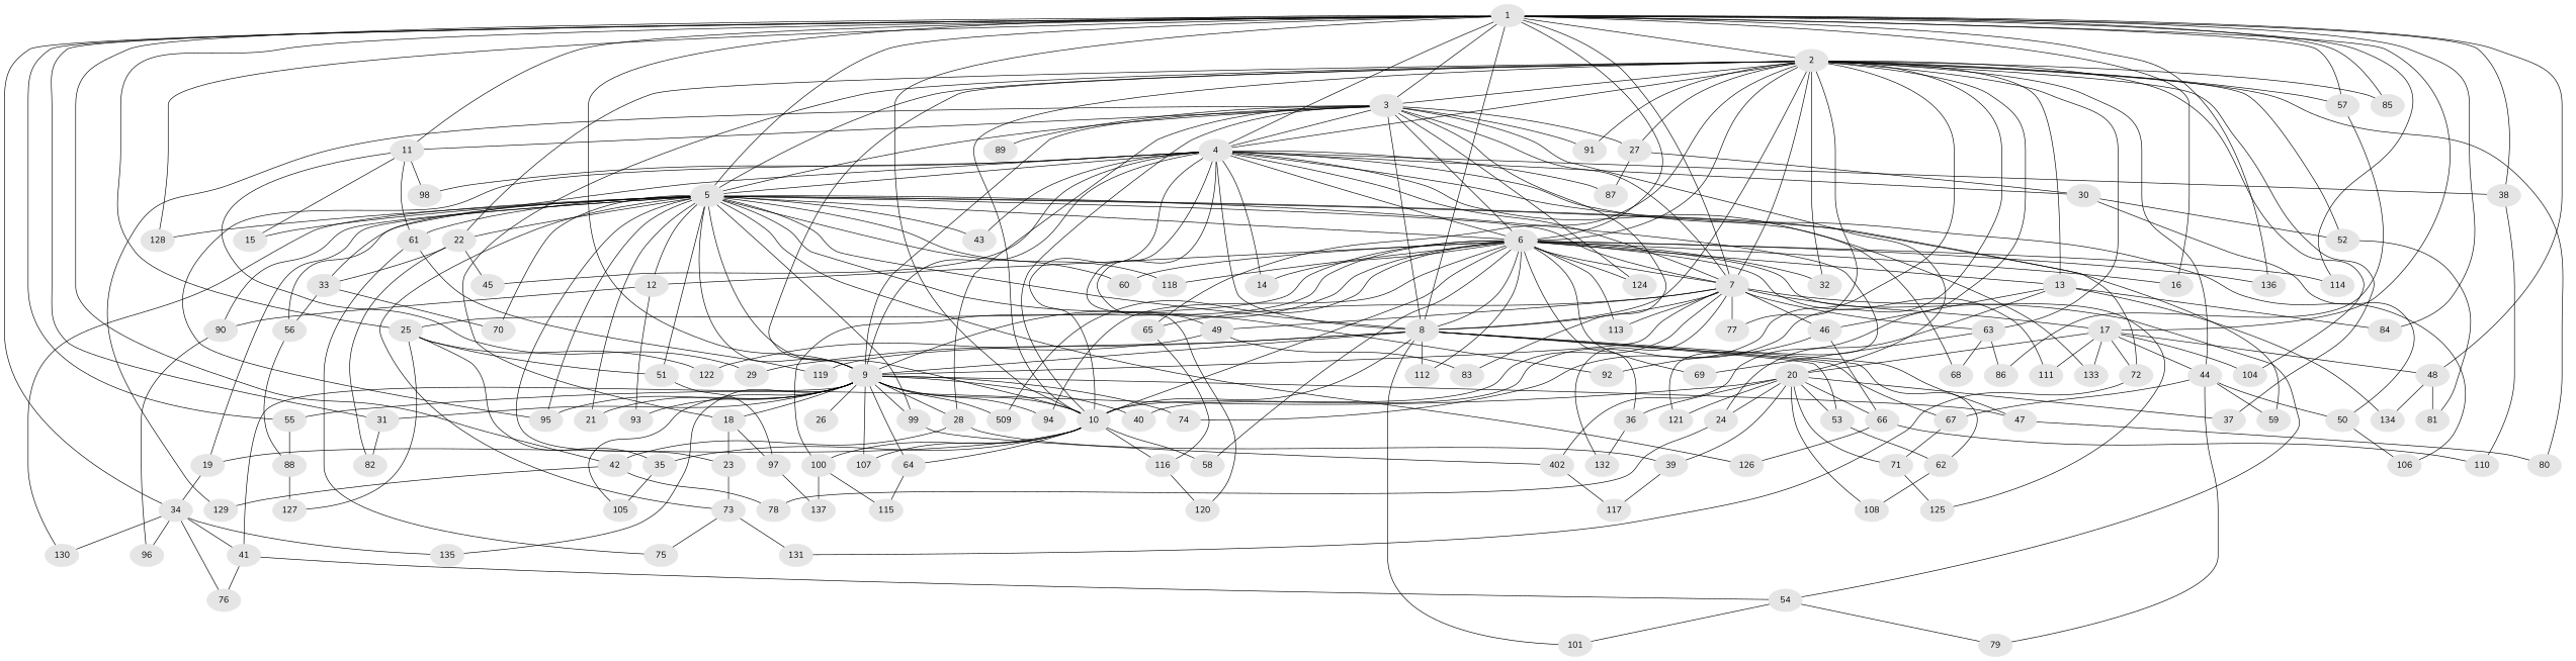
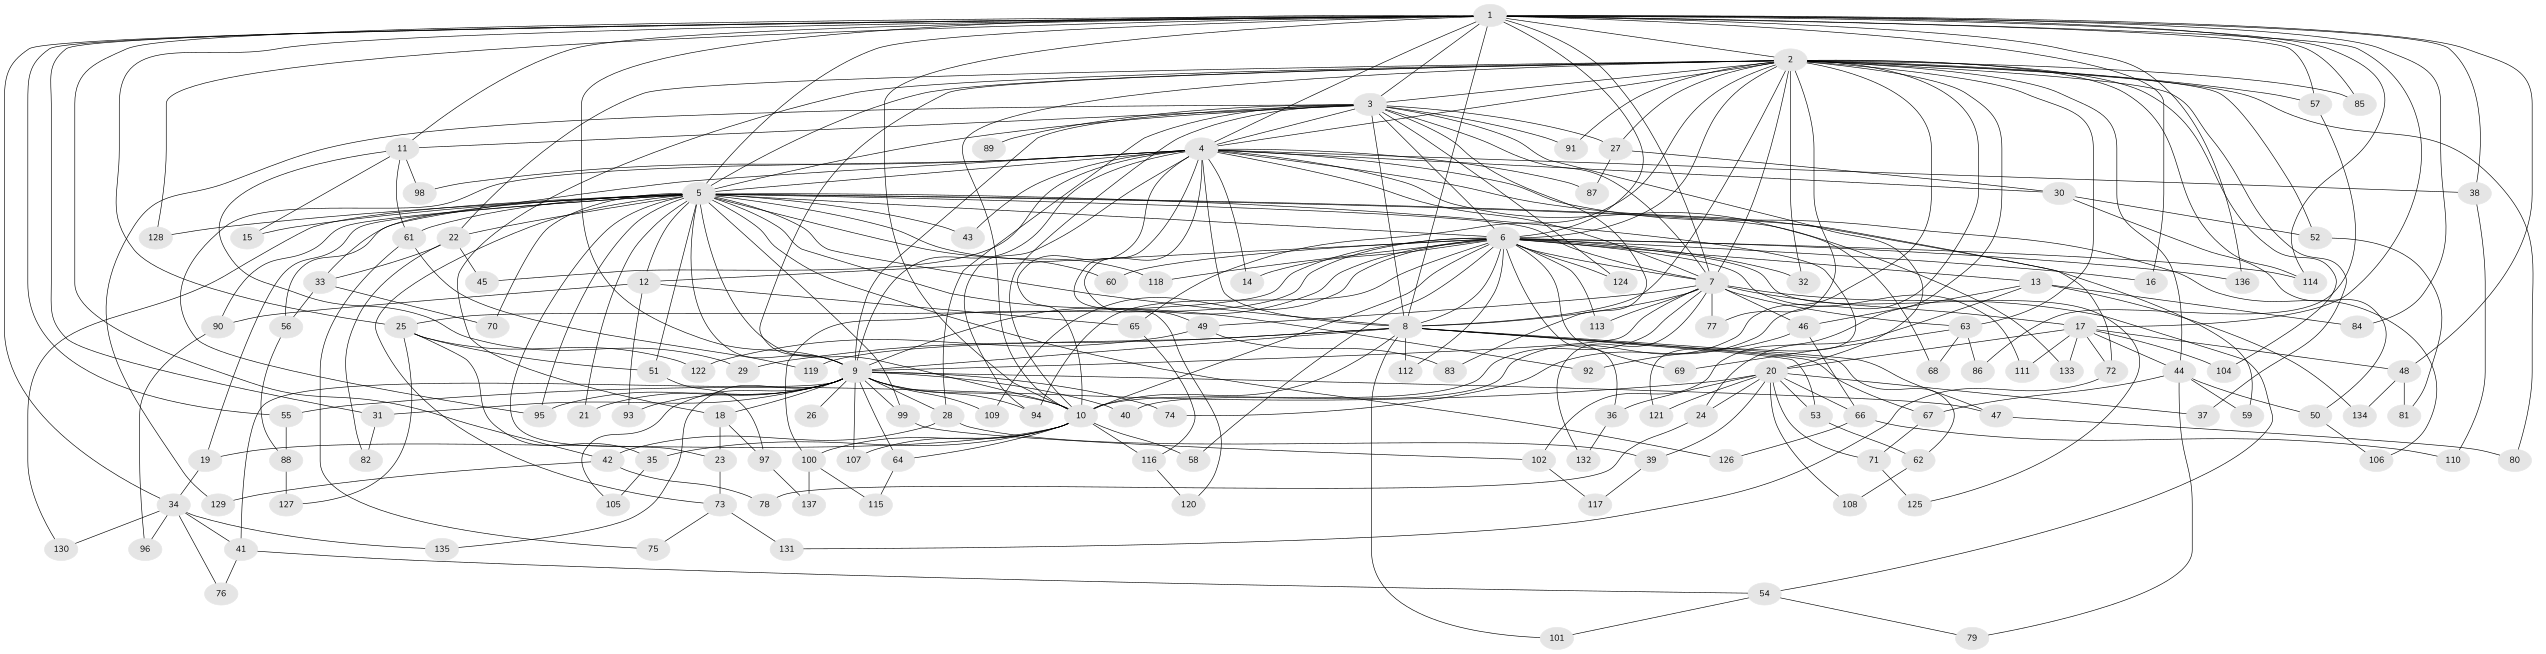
  graph {
    fontname=Nunito
    node [color=gray90 fontname=Nunito style=filled]
    edge [fontname=Nunito]
    1
    2
    3
    4
    5
    6
    7
    8
    9
    10
    11
    16
    17
    25
    31
    34
    38
    42
    48
    55
    57
    84
    85
    114
    128
    136
    13
    18
    22
    27
    32
    37
    40
    44
    52
    63
    65
    74
    77
    80
    91
-   102 [label=402]
+   102
    104
    20
    28
    83
    89
    124
    129
    14
    30
    33
    43
    45
    49
    68
    72
    87
    95
    98
    106
    120
    12
    15
    19
    21
    23
    51
    56
    59
    60
    61
    70
    73
    90
    92
    99
    118
    121
    126
    130
    133
    36
    58
    69
    94
    100
-   109 [label=509]
+   109
    111
    112
    113
    125
    46
    54
    132
    29
    47
    53
    62
    67
    101
    119
    26
    41
    64
    93
    105
    107
    135
    35
    116
    122
    127
    82
    76
    96
    110
    78
    134
    81
    88
    86
    24
    97
    50
    79
    117
    39
    66
    71
    108
    131
    75
    115
    137
    1 -- 2
    1 -- 3
    1 -- 4
    1 -- 5
    1 -- 6
    1 -- 7
    1 -- 8
    1 -- 9
    1 -- 10
    1 -- 11
    1 -- 16
    1 -- 17
    1 -- 25
    1 -- 31
    1 -- 34
    1 -- 38
    1 -- 42
    1 -- 48
    1 -- 55
    1 -- 57
    1 -- 84
    1 -- 85
    1 -- 114
    1 -- 128
    1 -- 136
    2 -- 3
    2 -- 4
    2 -- 5
    2 -- 6
    2 -- 7
    2 -- 8
    2 -- 9
    2 -- 10
    2 -- 57
    2 -- 85
-   2 -- 13
+   2 -- 114
    2 -- 18
    2 -- 22
    2 -- 27
    2 -- 32
    2 -- 37
    2 -- 40
    2 -- 44
    2 -- 52
    2 -- 63
    2 -- 65
    2 -- 74
    2 -- 77
    2 -- 80
    2 -- 91
    2 -- 102
    2 -- 104
    3 -- 4
    3 -- 5
    3 -- 6
    3 -- 7
    3 -- 8
    3 -- 9
    3 -- 10
    3 -- 11
    3 -- 27
    3 -- 91
    3 -- 20
    3 -- 28
    3 -- 83
    3 -- 89
    3 -- 124
    3 -- 129
    4 -- 5
-   4 -- 6
+   4 -- 94
    4 -- 7
    4 -- 8
    4 -- 9
    4 -- 10
    4 -- 38
    4 -- 14
    4 -- 30
    4 -- 33
    4 -- 43
    4 -- 45
    4 -- 49
    4 -- 68
    4 -- 72
    4 -- 87
    4 -- 95
    4 -- 98
    4 -- 106
    4 -- 120
    5 -- 6
    5 -- 7
    5 -- 8
    5 -- 9
    5 -- 10
    5 -- 128
    5 -- 22
    5 -- 43
    5 -- 95
    5 -- 12
    5 -- 15
    5 -- 19
    5 -- 21
    5 -- 23
    5 -- 51
    5 -- 56
    5 -- 59
    5 -- 60
    5 -- 61
    5 -- 70
    5 -- 73
    5 -- 90
    5 -- 92
    5 -- 99
    5 -- 118
    5 -- 121
    5 -- 126
    5 -- 130
    5 -- 133
    6 -- 7
    6 -- 8
    6 -- 9
    6 -- 10
    6 -- 16
    6 -- 25
    6 -- 114
    6 -- 136
    6 -- 13
    6 -- 32
    6 -- 124
    6 -- 14
    6 -- 12
    6 -- 60
    6 -- 118
    6 -- 36
    6 -- 58
    6 -- 69
    6 -- 94
    6 -- 100
    6 -- 109
    6 -- 111
    6 -- 112
    6 -- 113
    6 -- 125
    7 -- 8
    7 -- 9
    7 -- 10
    7 -- 17
    7 -- 63
-   7 -- 65
+   12 -- 65
    7 -- 77
    7 -- 49
    7 -- 113
    7 -- 46
    7 -- 54
    7 -- 132
    8 -- 9
    8 -- 10
    8 -- 112
    8 -- 29
    8 -- 47
    8 -- 53
    8 -- 62
    8 -- 67
    8 -- 101
    8 -- 119
    9 -- 10
    9 -- 31
    9 -- 18
    9 -- 40
    9 -- 74
    9 -- 28
    9 -- 95
    9 -- 21
    9 -- 99
    9 -- 94
    9 -- 109
    9 -- 47
    9 -- 26
    9 -- 41
    9 -- 64
    9 -- 93
    9 -- 105
    9 -- 107
    9 -- 135
    10 -- 19
    10 -- 58
    10 -- 100
    10 -- 64
    10 -- 107
    10 -- 35
    10 -- 116
    11 -- 98
    11 -- 15
    11 -- 61
    11 -- 29
    17 -- 48
    17 -- 44
    17 -- 104
    17 -- 20
    17 -- 72
    17 -- 133
    17 -- 111
    25 -- 51
    25 -- 35
    25 -- 122
    25 -- 127
    31 -- 82
    34 -- 130
    34 -- 41
    34 -- 135
    34 -- 76
    34 -- 96
    38 -- 110
    42 -- 129
    42 -- 78
    48 -- 134
    48 -- 81
    55 -- 88
    57 -- 86
    13 -- 84
    13 -- 46
    13 -- 134
    13 -- 24
    18 -- 23
    18 -- 97
    22 -- 33
    22 -- 45
    22 -- 82
    27 -- 30
    27 -- 87
    44 -- 59
    44 -- 67
    44 -- 50
    44 -- 79
    52 -- 81
    63 -- 68
    63 -- 69
    63 -- 86
    65 -- 116
    102 -- 117
    20 -- 55
    20 -- 37
    20 -- 121
    20 -- 36
    20 -- 53
    20 -- 24
    20 -- 39
    20 -- 66
    20 -- 71
    20 -- 108
    28 -- 42
    28 -- 39
    30 -- 52
    30 -- 50
    33 -- 56
    33 -- 70
    49 -- 83
    49 -- 122
    72 -- 131
    12 -- 90
    12 -- 93
    19 -- 34
    23 -- 73
    51 -- 97
    56 -- 88
    61 -- 119
    61 -- 75
    73 -- 131
    73 -- 75
    90 -- 96
    99 -- 102
    36 -- 132
    100 -- 115
    100 -- 137
    46 -- 92
    46 -- 66
    54 -- 101
    54 -- 79
    47 -- 80
    53 -- 62
    62 -- 108
    67 -- 71
    41 -- 54
    41 -- 76
    64 -- 115
    35 -- 105
    116 -- 120
    88 -- 127
    24 -- 78
    97 -- 137
    50 -- 106
    39 -- 117
    66 -- 126
    66 -- 110
    71 -- 125
  }
